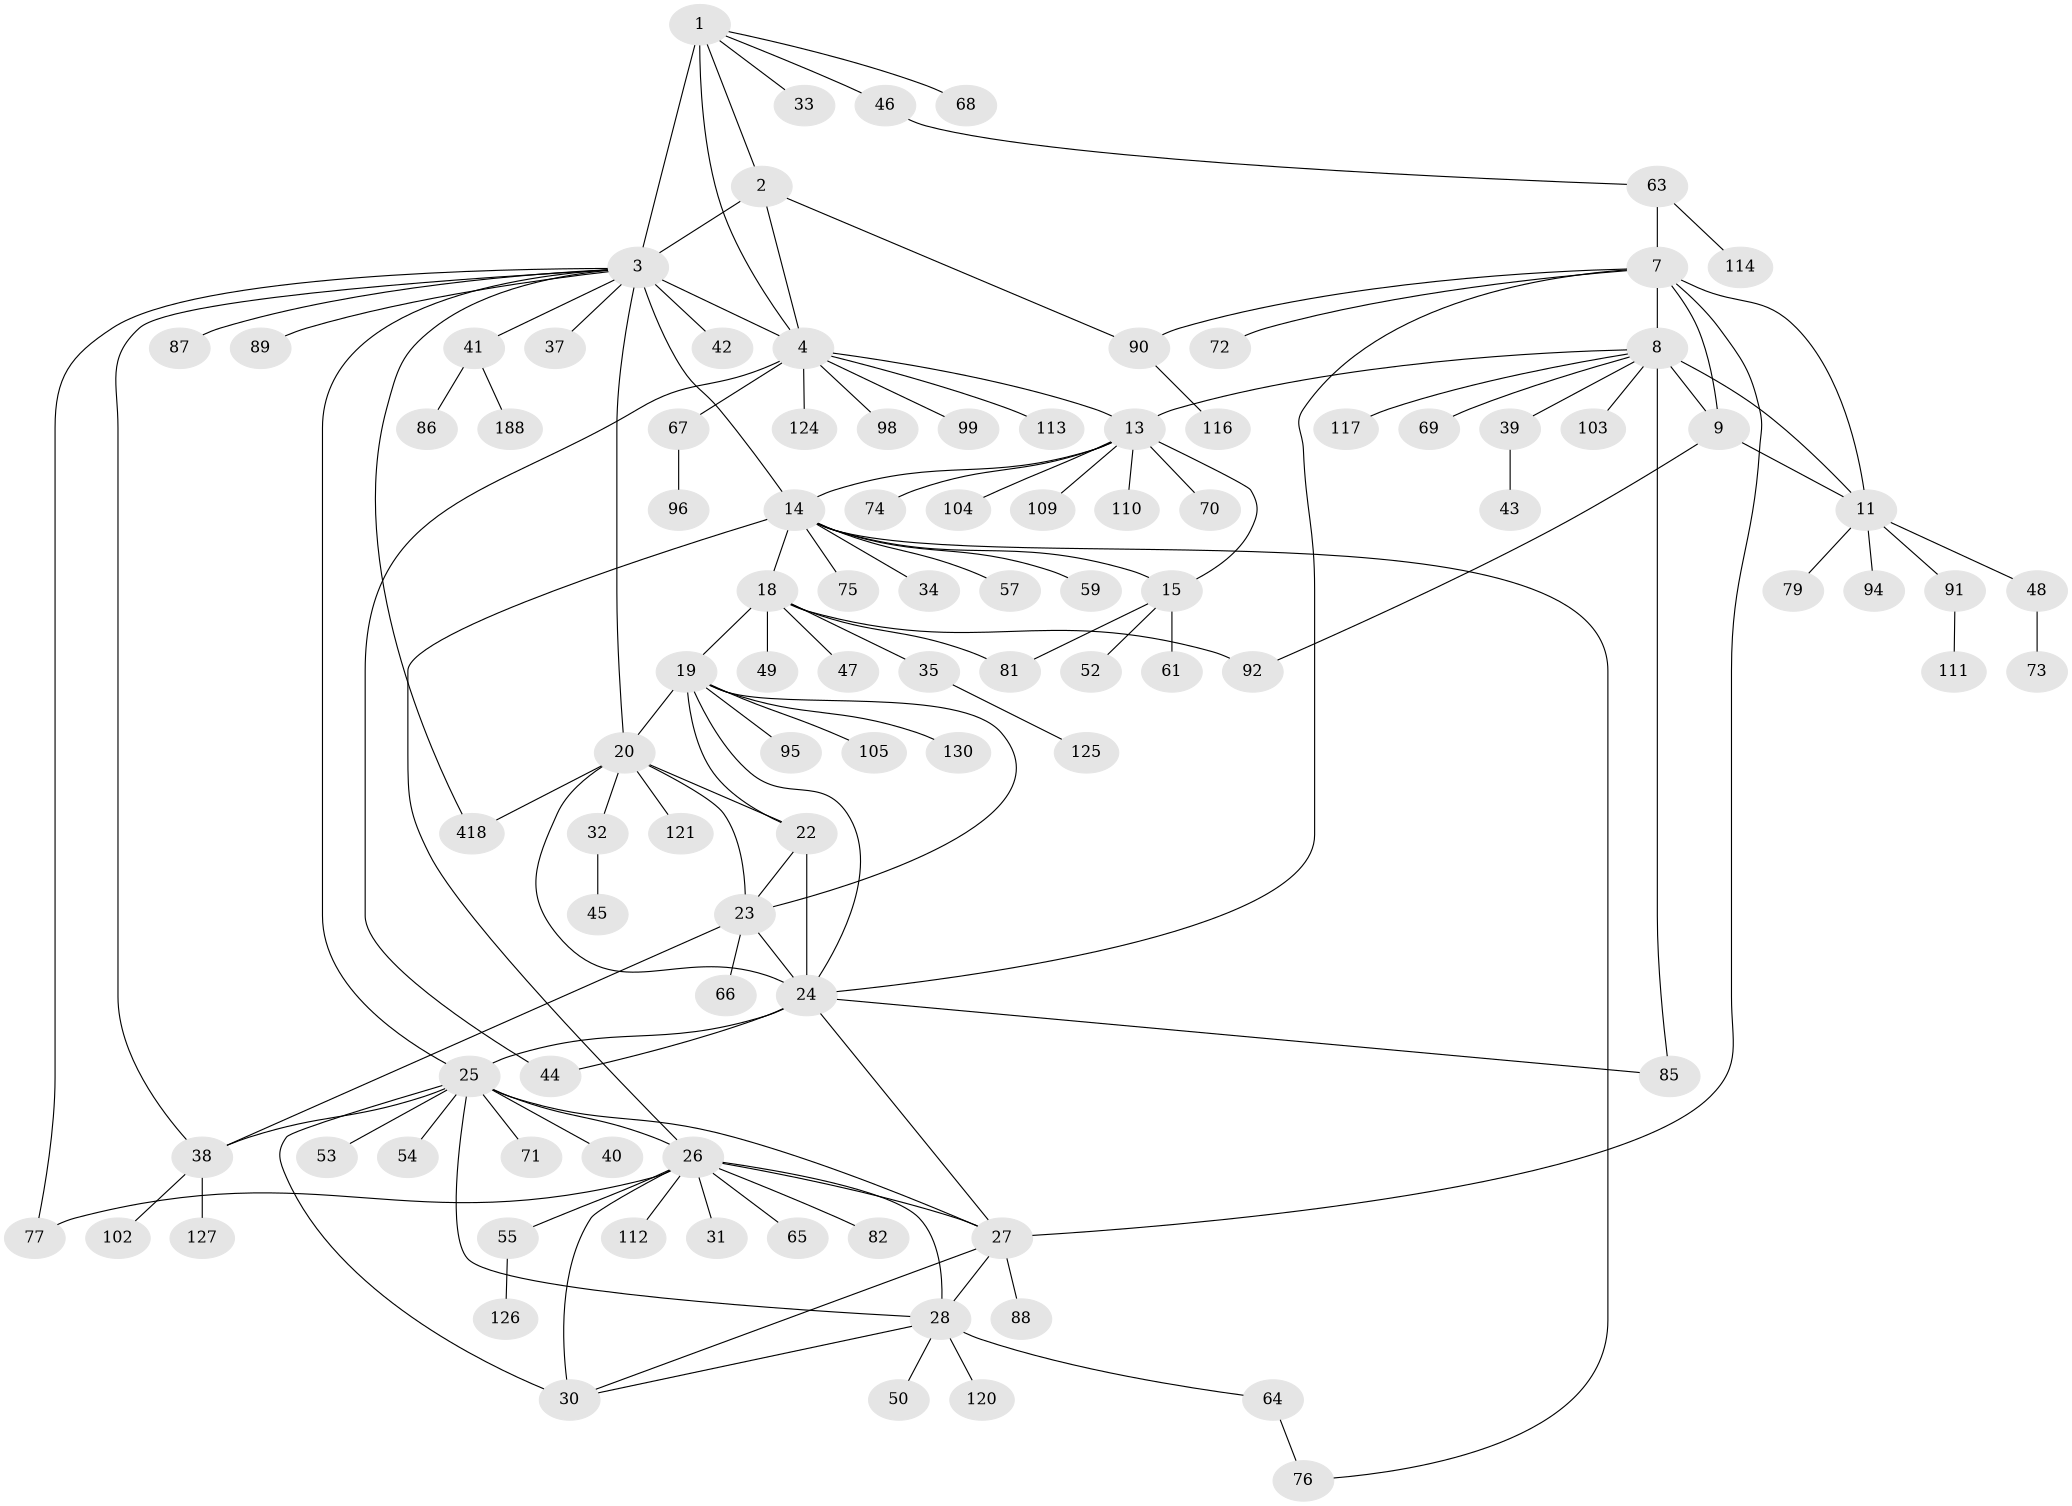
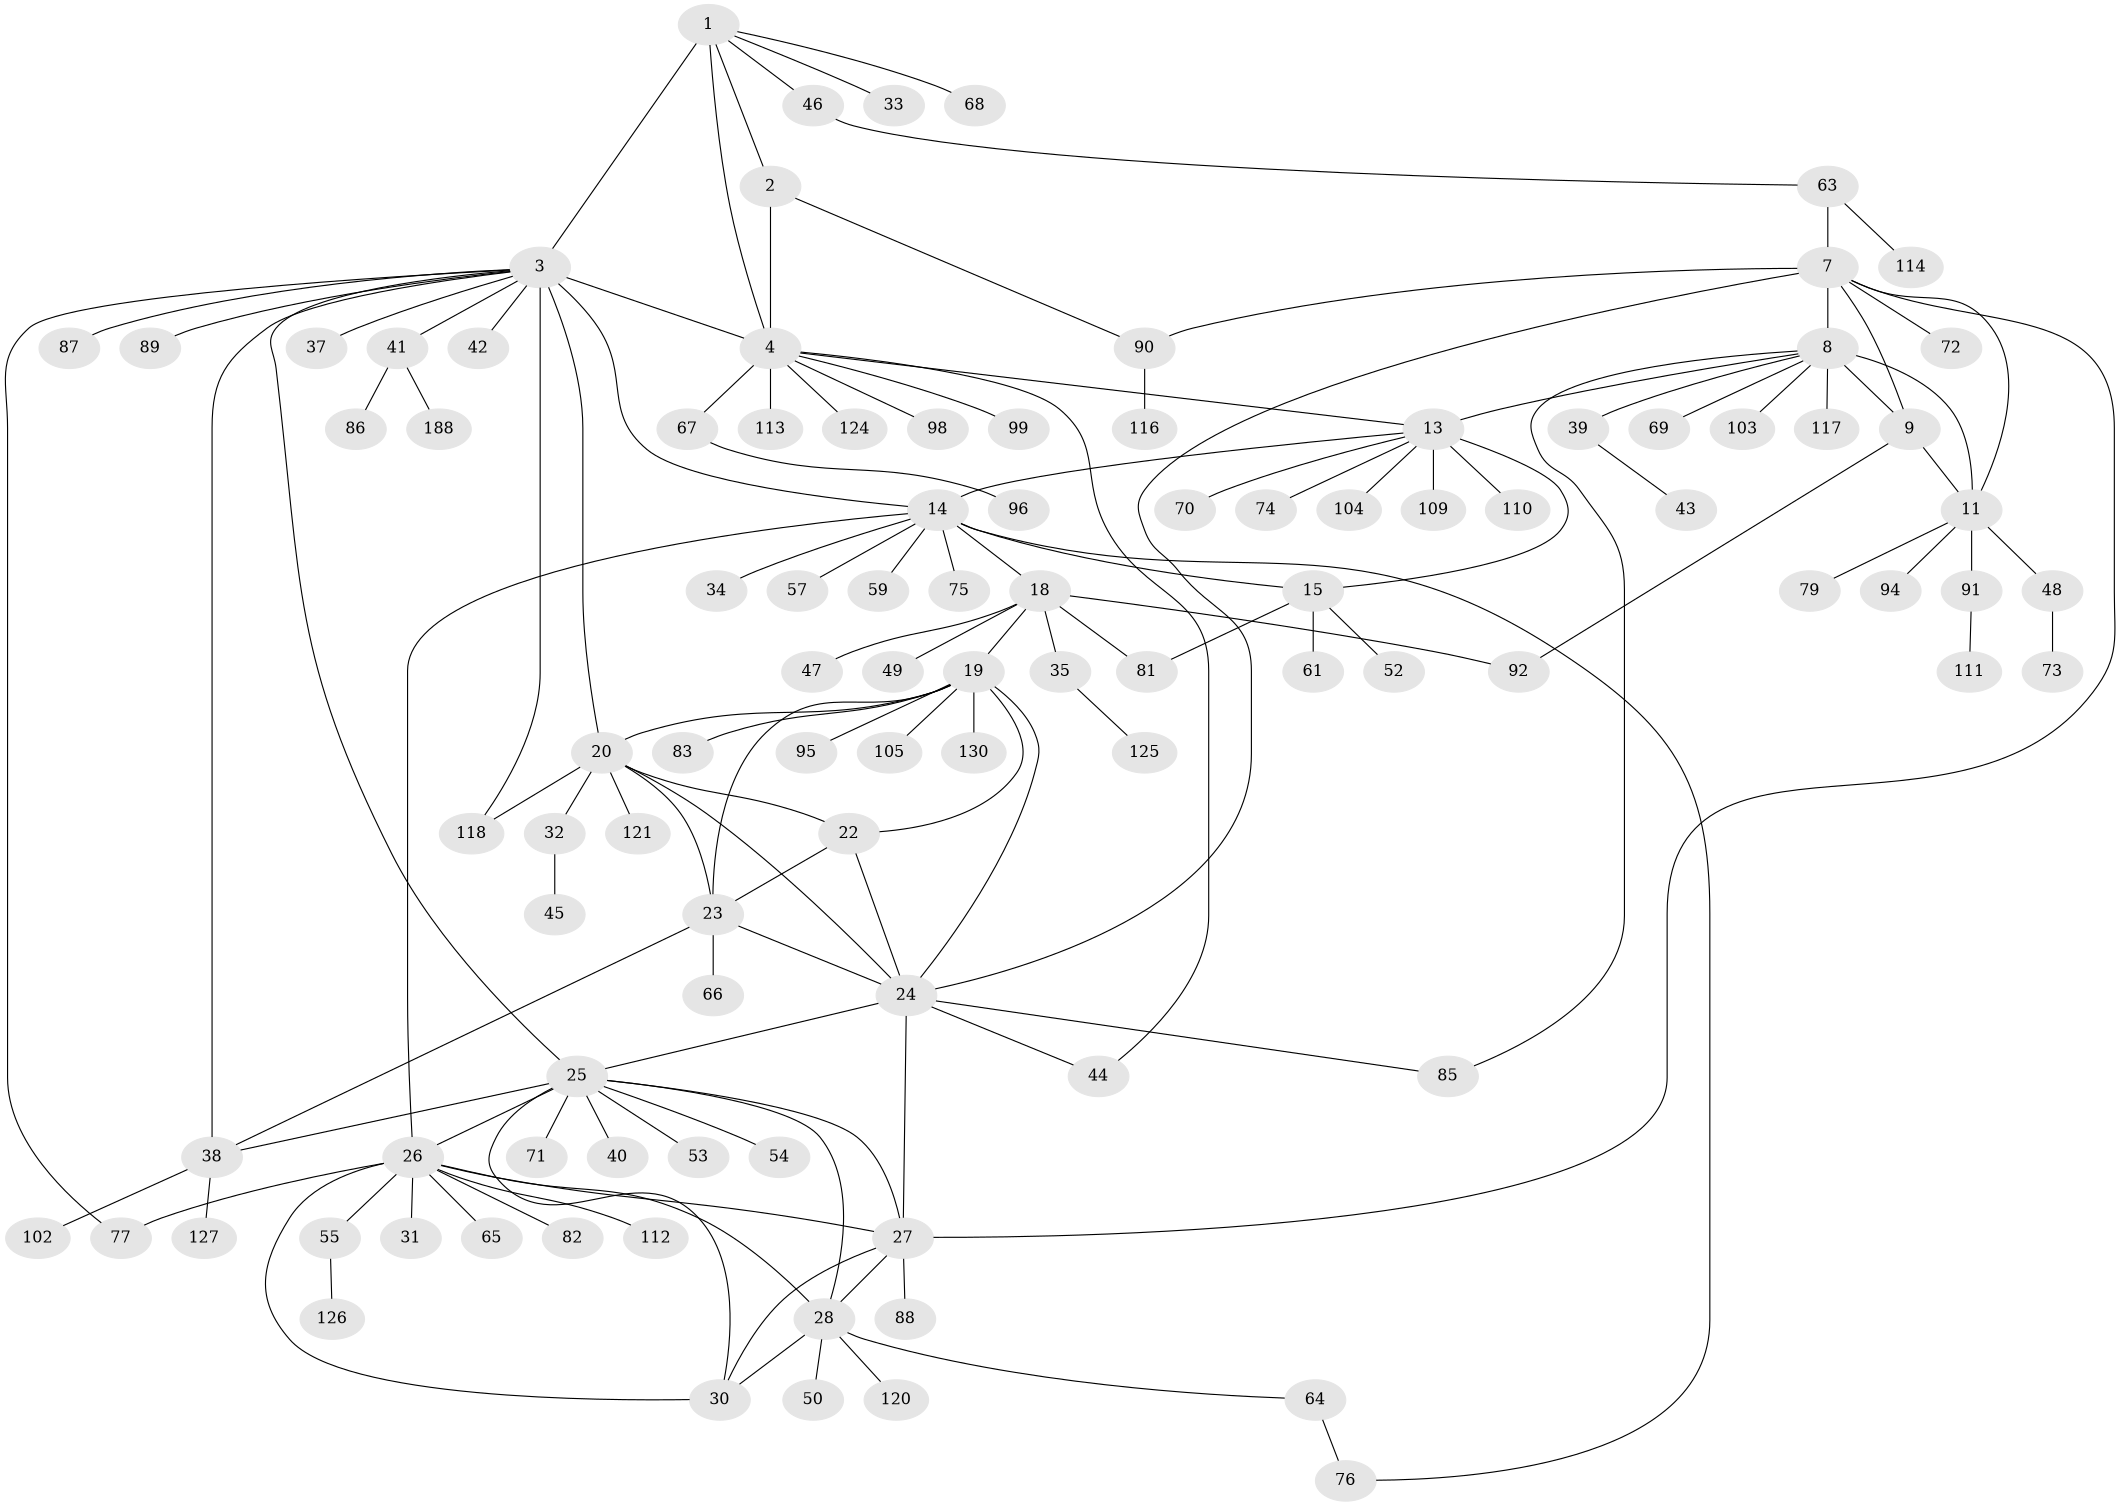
  graph {
    node [color=gray90 style=filled]
    1 [super="+6"]
    2 [super="+78"]
    3 [super="+5"]
    4 [super="+93"]
    33
    46 [super="+51"]
    68
    90
    14 [super="+36"]
    20 [super="+21"]
    25 [super="+62"]
    37
    38 [super="+123"]
    41
    42
    77
    87
    89
-   118 [label=418]
+   118
    13 [super="+17"]
    44
    67
    98
    99
    113
    124
    63
    116
    15 [super="+16"]
    18 [super="+106"]
    26 [super="+29"]
    34
    57
    59 [super="+80"]
    75
    76
    24 [super="+84"]
    22
    23 [super="+56"]
    32
    121
    27 [super="+107"]
    28
    30 [super="+119"]
    40
    53
    54
    71 [super="+128"]
    102
    127
    86
    n52 [label=188]
    7 [super="+10"]
    8 [super="+12"]
    9 [super="+115"]
    11 [super="+100"]
    72
    70
    74
    104
    109
    110
    96
    39
    69
    85
    103
    117
    92
    48
    79
    91
    94
    88 [super="+97"]
    43
    73
    111
    52
    61 [super="+129"]
    81
    19 [super="+60"]
    35
    47
    49 [super="+122"]
    31
    55
    65
    82
    112
+   83
    95
    105
    130
    125
    66
    45 [super="+58"]
    50 [super="+101"]
    64
    120
    126
    114
    1 -- 2 [weight=2]
    1 -- 3 [weight=4]
    1 -- 4 [weight=2]
    1 -- 33
    1 -- 46
    1 -- 68
-   2 -- 3 [weight=2]
    2 -- 4
    2 -- 90
    3 -- 4 [weight=2]
    3 -- 14
    3 -- 20
    3 -- 25
    3 -- 37
    3 -- 38
    3 -- 41
    3 -- 42
    3 -- 77
    3 -- 87
    3 -- 89
    3 -- 118
    4 -- 13
    4 -- 44
    4 -- 67
    4 -- 98
    4 -- 99
    4 -- 113
    4 -- 124
    46 -- 63
    90 -- 116
    14 -- 15 [weight=2]
    14 -- 18
    14 -- 26
    14 -- 34
    14 -- 57
    14 -- 59
    14 -- 75
    14 -- 76
    20 -- 118
    20 -- 24 [weight=2]
    20 -- 22 [weight=2]
    20 -- 23 [weight=2]
    20 -- 32
    20 -- 121
    25 -- 38
    25 -- 26 [weight=2]
    25 -- 27
    25 -- 28
    25 -- 30
    25 -- 40
    25 -- 53
    25 -- 54
    25 -- 71
    38 -- 102
    38 -- 127
    41 -- 86
    41 -- n52
    13 -- 14 [weight=2]
    13 -- 15 [weight=4]
    13 -- 70
    13 -- 74
    13 -- 104
    13 -- 109
    13 -- 110
    67 -- 96
    63 -- 7
    63 -- 114
    15 -- 52
    15 -- 61
    15 -- 81 [weight=2]
    18 -- 92
    18 -- 81
    18 -- 19
    18 -- 35
    18 -- 47
    18 -- 49 [weight=2]
    26 -- 77
    26 -- 27 [weight=2]
    26 -- 28 [weight=2]
    26 -- 30 [weight=2]
    26 -- 31
    26 -- 55
    26 -- 65
    26 -- 82
    26 -- 112
    24 -- 25
    24 -- 44
    24 -- 27
    24 -- 85
    22 -- 24
    22 -- 23
    23 -- 38
    23 -- 24
    23 -- 66
    32 -- 45
    27 -- 28
    27 -- 30
    27 -- 88
    28 -- 30
    28 -- 50
    28 -- 64
    28 -- 120
    7 -- 90
    7 -- 24
    7 -- 27
    7 -- 8 [weight=4]
    7 -- 9 [weight=2]
    7 -- 11 [weight=2]
    7 -- 72
    8 -- 13
    8 -- 9 [weight=2]
    8 -- 11 [weight=2]
    8 -- 39
    8 -- 69
    8 -- 85
    8 -- 103
    8 -- 117
    9 -- 11
    9 -- 92
    11 -- 48
    11 -- 79
    11 -- 91
    11 -- 94
    39 -- 43
    48 -- 73
    91 -- 111
    19 -- 20 [weight=2]
    19 -- 24
    19 -- 22
    19 -- 23
+   19 -- 83
    19 -- 95
    19 -- 105
    19 -- 130
    35 -- 125
    55 -- 126
    64 -- 76
  }
